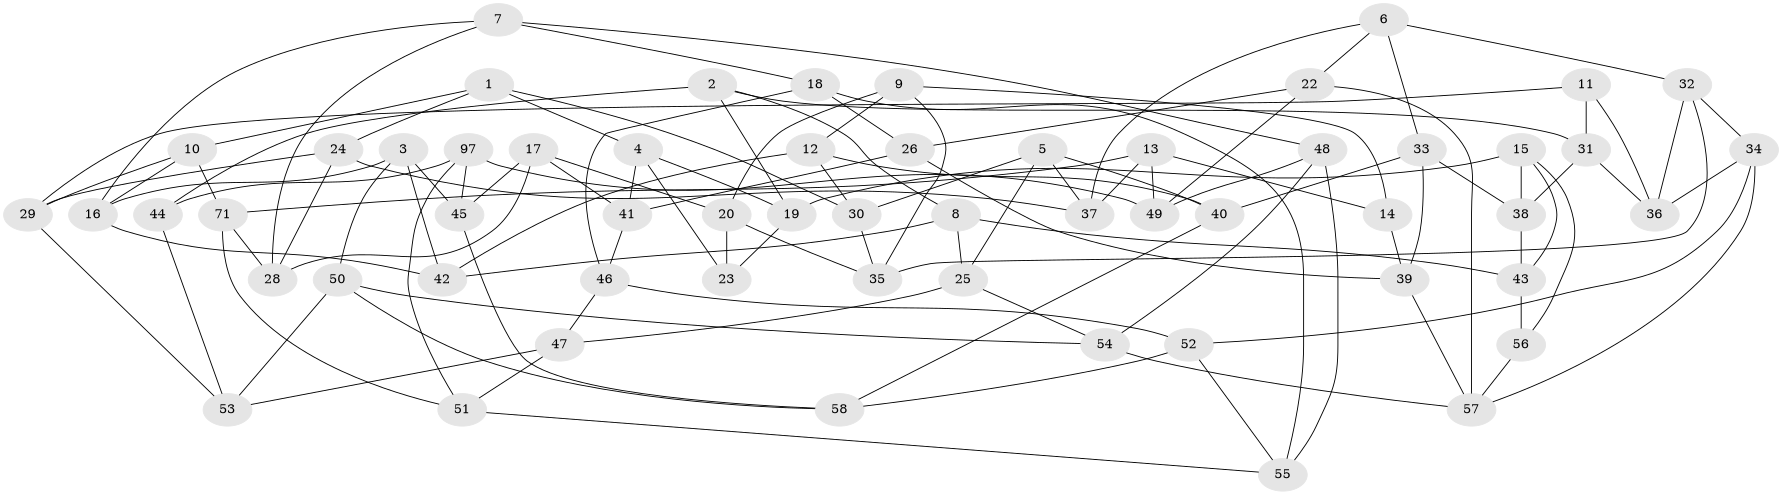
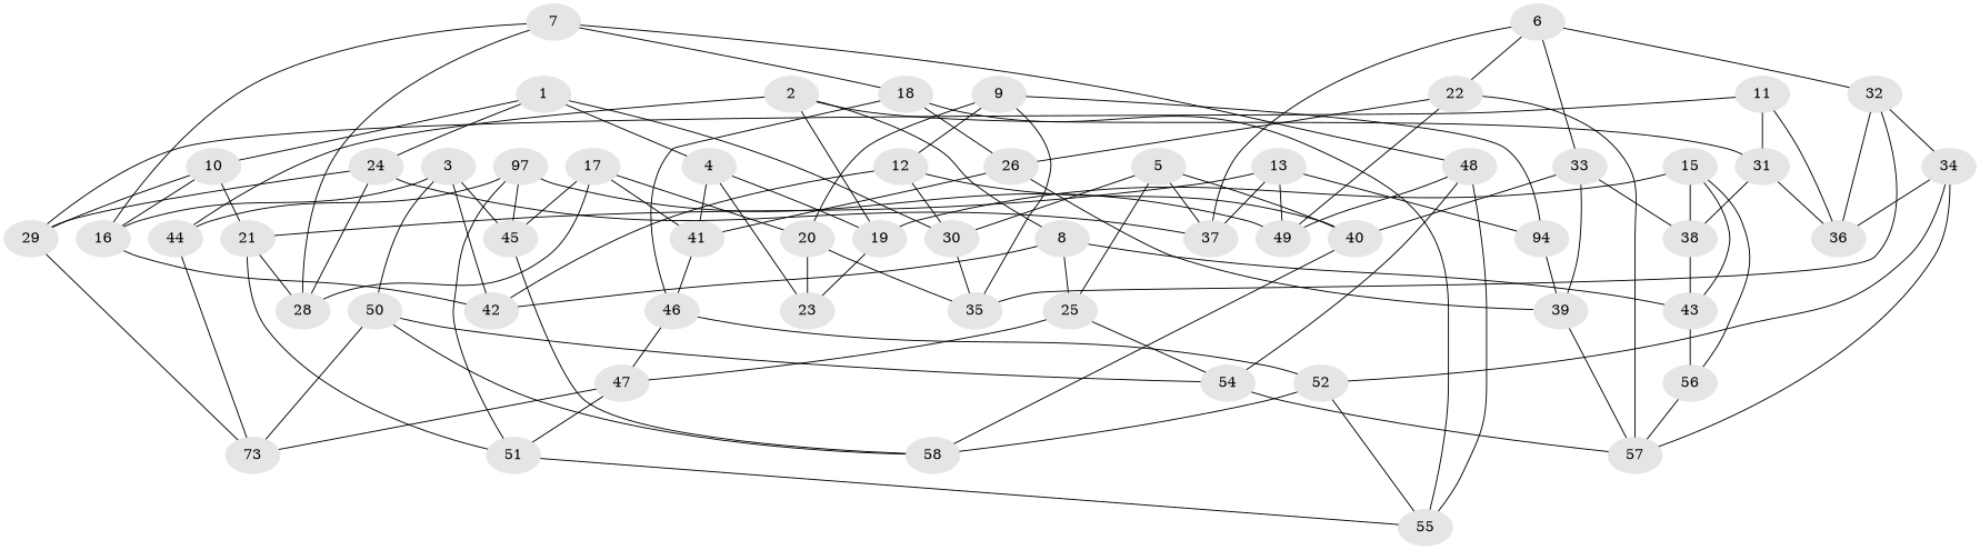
  graph {
    node [color=gray90 style=filled]
    1
    4
    10
    24
    30
    19
    23
    41
    16
-   21 [label=71]
+   21
    29
    37
    28
    35
    2
    8
    31
    44
    42
    25
    43
    36
    38
-   53
+   53 [label=73]
    3
    45
    50
    58
    54
    46
    5
    40
    47
    6
    22
    32
    33
    49
    26
    57
    34
    39
    7
    18
    48
    55
    56
    9
    12
-   14
+   14 [label=94]
    20
    51
    11
    13
    15
    17
    52
    n58 [label=97]
    1 -- 4
    1 -- 10
    1 -- 24
    1 -- 30
    4 -- 19
    4 -- 23
    4 -- 41
    10 -- 16
    10 -- 21
    10 -- 29
    24 -- 29
    24 -- 37
    24 -- 28
    30 -- 35
    19 -- 23
    41 -- 46
    16 -- 42
    21 -- 28
    21 -- 51
    29 -- 53
    2 -- 19
    2 -- 8
    2 -- 31
    2 -- 44
    8 -- 42
    8 -- 25
    8 -- 43
    31 -- 36
    31 -- 38
    44 -- 53
    25 -- 54
    25 -- 47
    43 -- 56
    38 -- 43
    3 -- 16
    3 -- 42
    3 -- 45
    3 -- 50
    45 -- 58
    50 -- 53
    50 -- 58
    50 -- 54
    54 -- 57
    46 -- 47
    46 -- 52
    5 -- 30
    5 -- 37
    5 -- 25
    5 -- 40
    40 -- 58
    47 -- 53
    47 -- 51
    6 -- 37
    6 -- 22
    6 -- 32
    6 -- 33
    22 -- 49
    22 -- 26
    22 -- 57
    32 -- 35
    32 -- 36
    32 -- 34
    33 -- 38
    33 -- 40
    33 -- 39
    26 -- 41
    26 -- 39
    34 -- 36
    34 -- 57
    34 -- 52
    39 -- 57
    7 -- 16
    7 -- 28
    7 -- 18
    7 -- 48
    18 -- 46
    18 -- 26
    18 -- 55
    48 -- 54
    48 -- 49
    48 -- 55
    56 -- 57
    9 -- 35
    9 -- 12
    9 -- 14
    9 -- 20
    12 -- 30
    12 -- 42
    12 -- 40
    14 -- 39
    20 -- 23
    20 -- 35
    51 -- 55
    11 -- 29
    11 -- 31
    11 -- 36
    13 -- 21
    13 -- 37
    13 -- 49
    13 -- 14
    15 -- 19
    15 -- 43
    15 -- 38
    15 -- 56
    17 -- 41
    17 -- 28
    17 -- 45
    17 -- 20
    52 -- 58
    52 -- 55
    n58 -- 44
    n58 -- 45
    n58 -- 49
    n58 -- 51
  }
